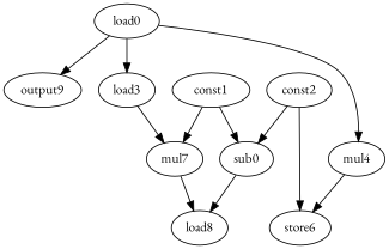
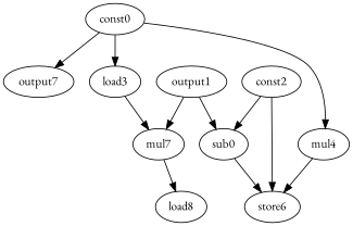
  digraph {
    fontname="EB Garamond"
    node [fontname="EB Garamond" opcode=const]
    edge [fontname="EB Garamond" operand=0]
    load3 [opcode=load]
-   const0 [label=load0]
+   const0
    mul4 [opcode=mul]
-   output9 [opcode=output]
+   output9 [opcode=output label=output7]
    mul7 [opcode=mul]
    store6 [opcode=store]
    n7 [label=sub0 opcode=sub]
-   const1
+   const1 [label=output1]
    n9 [label=load8 opcode=output]
    const2
    load3 -> mul7 [operand=1]
    const0 -> load3
    const0 -> mul4
    const0 -> output9
    mul4 -> store6
    mul7 -> n9
-   n7 -> n9 [operand=1]
+   n7 -> store6 [operand=1]
    const1 -> mul7
    const1 -> n7
    const2 -> store6 [operand=1]
    const2 -> n7 [operand=1]
  }
